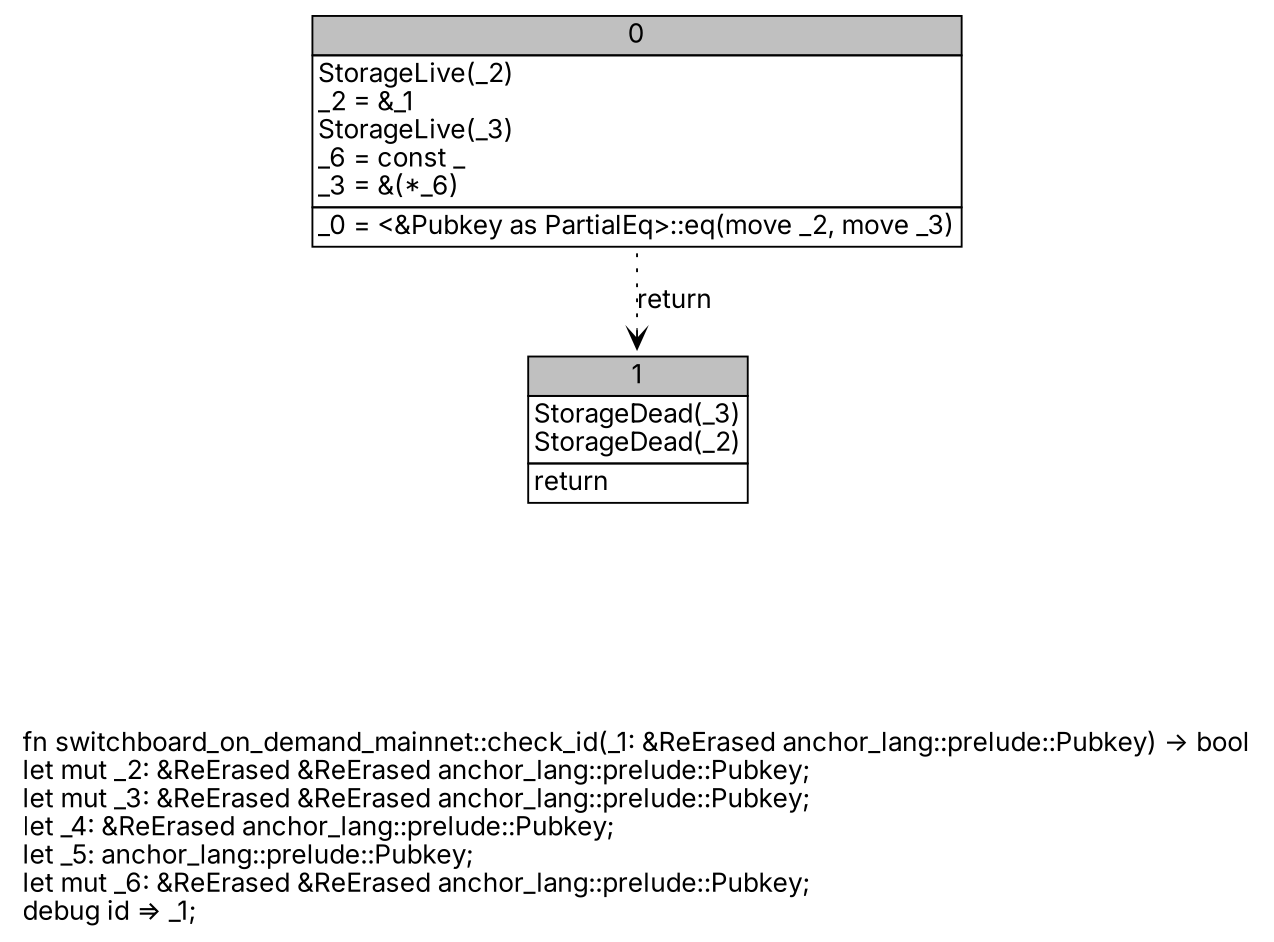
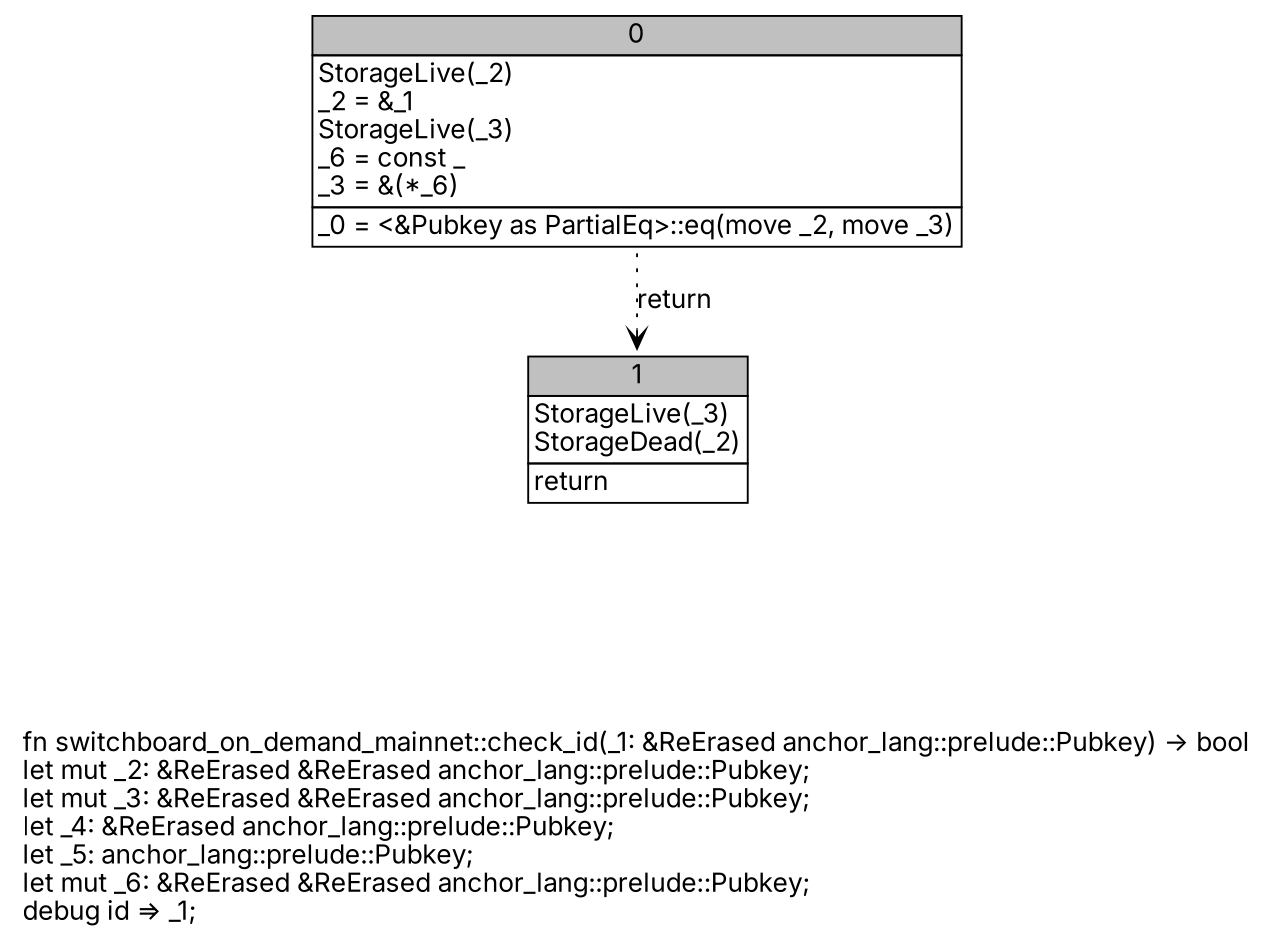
  digraph {
    fontname=Inter
    label=<fn switchboard_on_demand_mainnet::check_id(_1: &amp;ReErased anchor_lang::prelude::Pubkey) -&gt; bool<br align="left"/>let mut _2: &amp;ReErased &amp;ReErased anchor_lang::prelude::Pubkey;<br align="left"/>let mut _3: &amp;ReErased &amp;ReErased anchor_lang::prelude::Pubkey;<br align="left"/>let _4: &amp;ReErased anchor_lang::prelude::Pubkey;<br align="left"/>let _5: anchor_lang::prelude::Pubkey;<br align="left"/>let mut _6: &amp;ReErased &amp;ReErased anchor_lang::prelude::Pubkey;<br align="left"/>debug id =&gt; _1;<br align="left"/>>
    node [fontname=Inter shape=none]
    n1 [label=<<table border="0" cellborder="1" cellspacing="0"><tr><td bgcolor="gray" align="center" colspan="1">0</td></tr><tr><td align="left" balign="left">StorageLive(_2)<br/>_2 = &amp;_1<br/>StorageLive(_3)<br/>_6 = const _<br/>_3 = &amp;(*_6)<br/></td></tr><tr><td align="left">_0 = &lt;&amp;Pubkey as PartialEq&gt;::eq(move _2, move _3)</td></tr></table>>]
-   n2 [label=<<table border="0" cellborder="1" cellspacing="0"><tr><td bgcolor="gray" align="center" colspan="1">1</td></tr><tr><td align="left" balign="left">StorageDead(_3)<br/>StorageDead(_2)<br/></td></tr><tr><td align="left">return</td></tr></table>>]
+   n2 [label=<<table border="0" cellborder="1" cellspacing="0"><tr><td bgcolor="gray" align="center" colspan="1">1</td></tr><tr><td align="left" balign="left">StorageLive(_3)<br/>StorageDead(_2)<br/></td></tr><tr><td align="left">return</td></tr></table>>]
    n1 -> n2 [fontname=Inter label=return style=dotted arrowhead=vee]
  }
